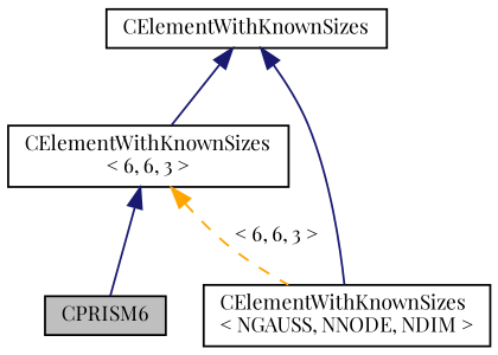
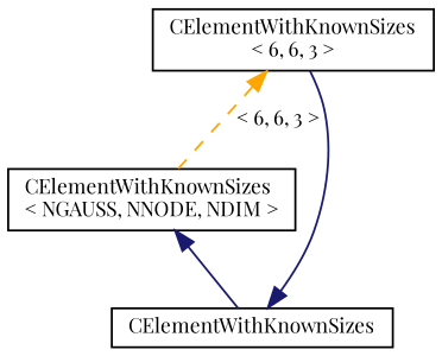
  digraph {
    fontname="Playfair Display"
    node [color=black fillcolor=white fontname="Playfair Display" fontsize=10 shape=record style=filled]
    edge [color=midnightblue dir=back fontname="Playfair Display" fontsize=10 labelfontname=Helvetica labelfontsize=10 style=solid]
-   n1 [fillcolor=grey75 fontcolor=black height=0.2 label=CPRISM6 width=0.4]
    n2 [height=0.2 label="CElementWithKnownSizes\l\< 6, 6, 3 \>" width=0.4]
    n3 [height=0.2 label="CElementWithKnownSizes\l\< NGAUSS, NNODE, NDIM \>" width=0.4]
    n4 [height=0.2 label=CElementWithKnownSizes width=0.4]
-   n2 -> n1
    n2 -> n3 [color=orange label=" \< 6, 6, 3 \>" style=dashed]
    n4 -> n2
-   n4 -> n3
+   n3 -> n4
  }
